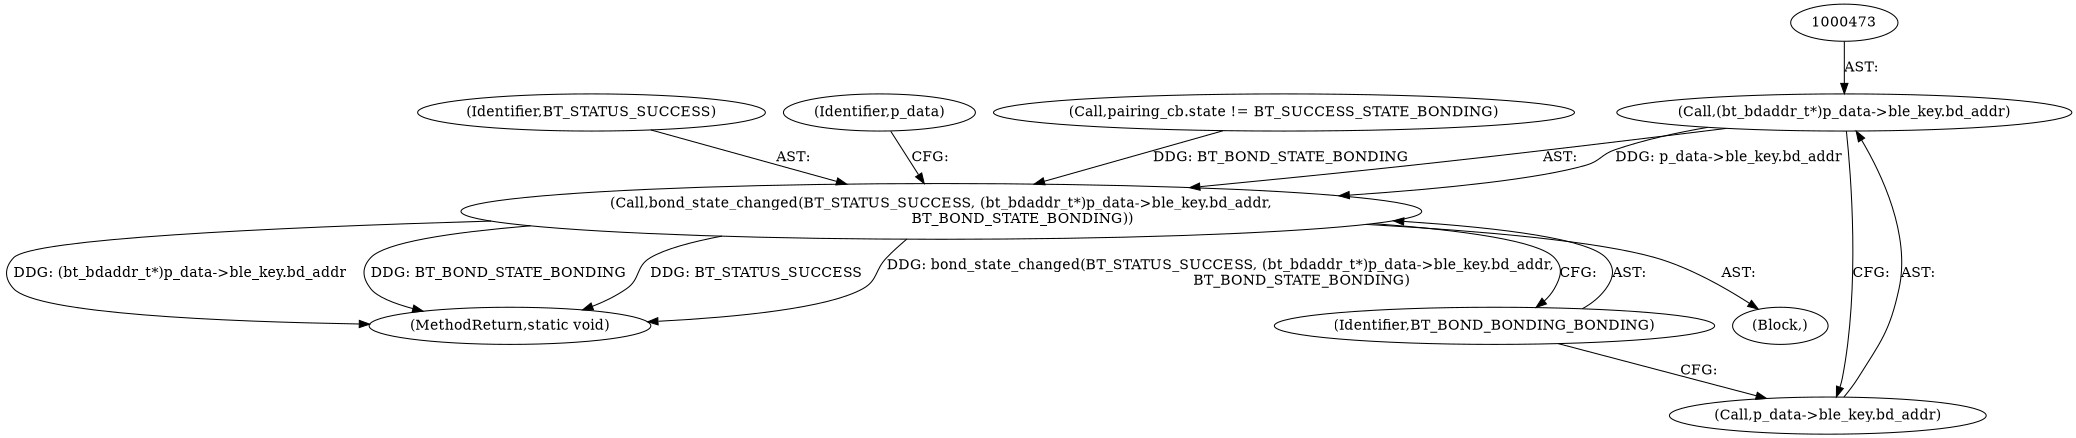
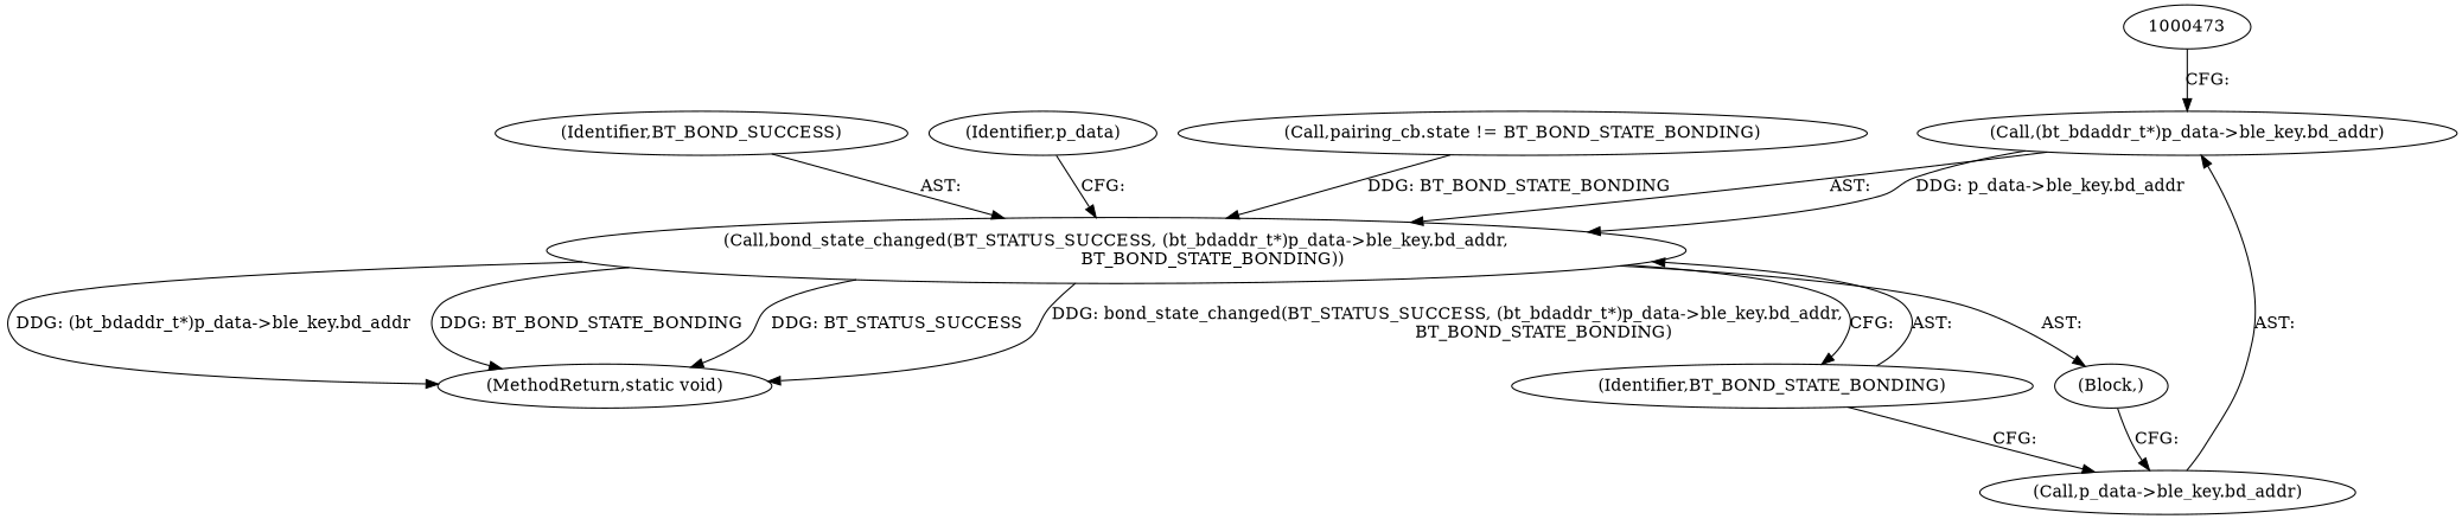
  digraph {
    fontname="DejaVu Serif"
    node [fontname="DejaVu Serif"]
    edge [fontname="DejaVu Serif"]
    n1 [label="(Call,(bt_bdaddr_t*)p_data->ble_key.bd_addr)"]
    n2 [label="(Call,bond_state_changed(BT_STATUS_SUCCESS, (bt_bdaddr_t*)p_data->ble_key.bd_addr,\n                                   BT_BOND_STATE_BONDING))"]
    n3 [label="(Call,p_data->ble_key.bd_addr)"]
    n4 [label="(MethodReturn,static void)"]
-   n5 [label="(Identifier,BT_BOND_BONDING_BONDING)"]
+   n5 [label="(Identifier,BT_BOND_STATE_BONDING)"]
    n6 [label="(Block,)"]
-   n7 [label="(Identifier,BT_STATUS_SUCCESS)"]
+   n7 [label="(Identifier,BT_BOND_SUCCESS)"]
    n8 [label="(Identifier,p_data)"]
-   n9 [label="(Call,pairing_cb.state != BT_SUCCESS_STATE_BONDING)"]
+   n9 [label="(Call,pairing_cb.state != BT_BOND_STATE_BONDING)"]
    1000473
    n1 -> n2 [label="AST: "]
    n1 -> n2 [label="DDG: p_data->ble_key.bd_addr"]
-   n1 -> n3 [label="CFG: "]
+   n6 -> n3 [label="CFG: "]
    n2 -> n4 [label="DDG: (bt_bdaddr_t*)p_data->ble_key.bd_addr"]
    n2 -> n4 [label="DDG: BT_BOND_STATE_BONDING"]
    n2 -> n4 [label="DDG: BT_STATUS_SUCCESS"]
    n2 -> n4 [label="DDG: bond_state_changed(BT_STATUS_SUCCESS, (bt_bdaddr_t*)p_data->ble_key.bd_addr,\n                                   BT_BOND_STATE_BONDING)"]
    n2 -> n5 [label="CFG: "]
    n2 -> n6 [label="AST: "]
    n3 -> n1 [label="AST: "]
    n5 -> n2 [label="AST: "]
    n5 -> n3 [label="CFG: "]
    n7 -> n2 [label="AST: "]
    n8 -> n2 [label="CFG: "]
    n9 -> n2 [label="DDG: BT_BOND_STATE_BONDING"]
-   1000473 -> n1 [label="AST: "]
+   1000473 -> n1 [label="CFG: "]
  }
